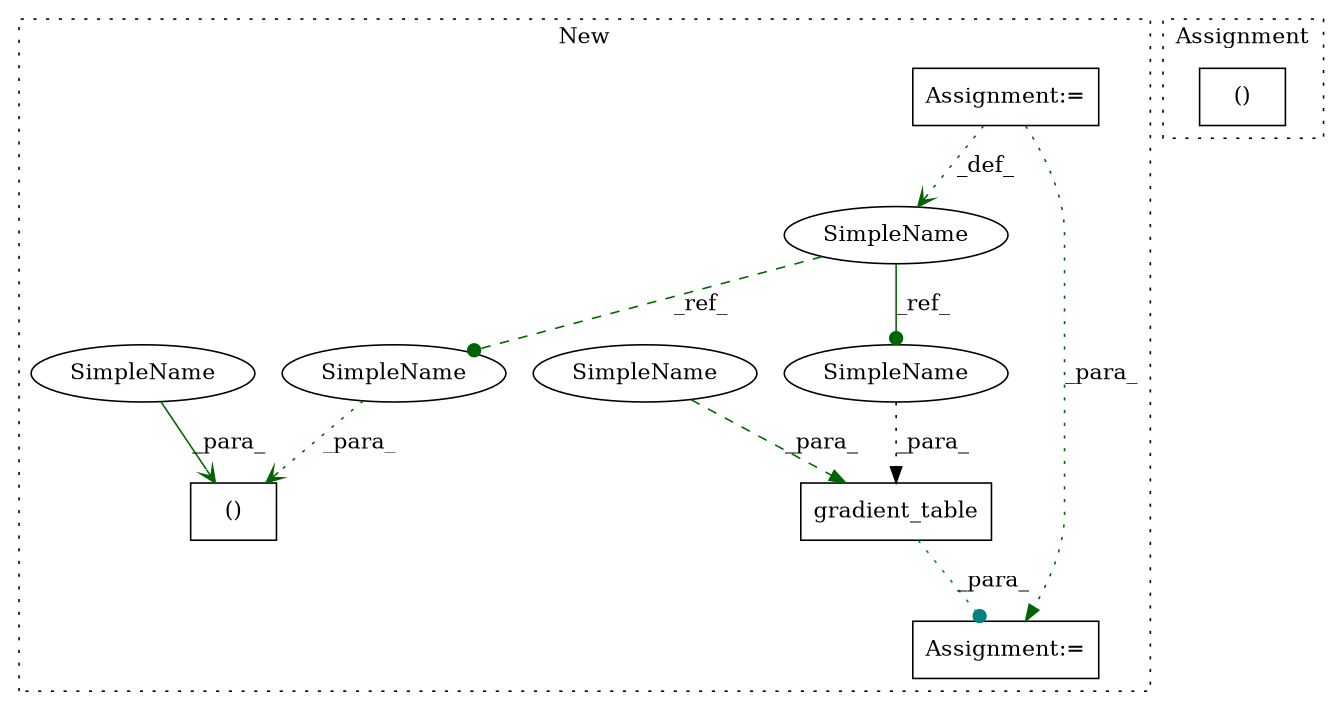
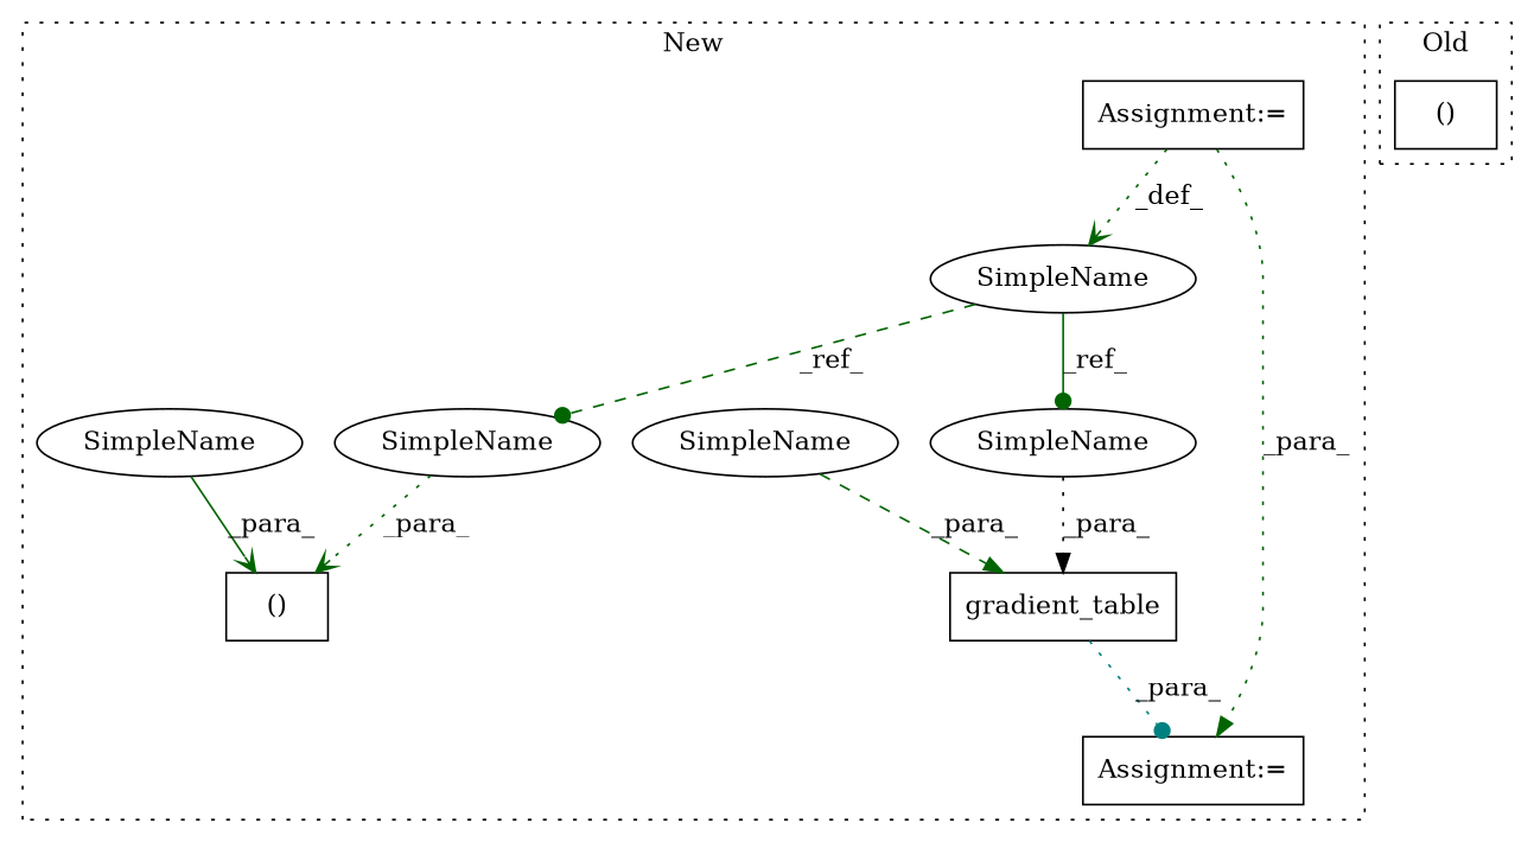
  digraph {
    node [a=42 l=6 s=671 shape=box]
    edge [color=darkgreen style=dotted arrowhead=dot]
    n1 [a=32 l="15,1" label=gradient_table s="1000,1028"]
    n2 [a=7 l=1 label="Assignment:=" s=979]
    n3 [a=7 label="Assignment:="]
    n4 [a=106 l=43 label="()" s=863]
    n5 [label=SimpleName shape=ellipse]
    n6 [label=SimpleName s=1015 shape=ellipse]
    n7 [label=SimpleName s=881 shape=ellipse]
    n8 [label=SimpleName s=900 shape=ellipse]
    n9 [label=SimpleName s=1022 shape=ellipse]
    n10 [a=106 l=21 label="()" s=749]
    subgraph cluster_1 {
      label=New
      style=dotted
      n1
      n2
      n3
      n4
      n5
      n6
      n7
      n8
      n9
    }
    subgraph cluster_2 {
-     label=Assignment
+     label=Old
      style=dotted
      n10
    }
    n1 -> n2 [label=_para_ color=teal]
    n3 -> n2 [label=_para_ arrowhead=normal]
    n3 -> n5 [label=_def_ arrowhead=vee]
    n5 -> n8 [label=_ref_ style=dashed]
    n5 -> n9 [label=_ref_ style=solid]
    n6 -> n1 [label=_para_ style=dashed arrowhead=normal]
    n7 -> n4 [label=_para_ style=solid arrowhead=vee]
    n8 -> n4 [label=_para_ arrowhead=vee]
    n9 -> n1 [label=_para_ color=black arrowhead=normal]
  }
